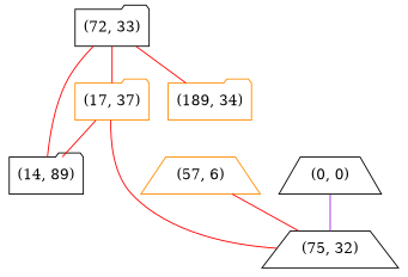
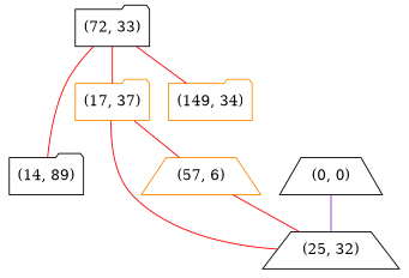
  graph {
    node [color=black shape=folder]
    edge [color=red weight=1]
    "(17, 37)" [color=darkorange]
    "(14, 89)"
-   "(25, 32)" [shape=trapezium label="(75, 32)"]
+   "(25, 32)" [shape=trapezium]
    "(0, 0)" [shape=trapezium]
    "(72, 33)"
-   "(149, 34)" [color=darkorange label="(189, 34)"]
+   "(149, 34)" [color=darkorange]
    "(57, 6)" [color=darkorange shape=trapezium]
-   "(17, 37)" -- "(14, 89)"
+   "(17, 37)" -- "(57, 6)"
    "(17, 37)" -- "(25, 32)"
    "(0, 0)" -- "(25, 32)" [color=purple weight=4]
    "(72, 33)" -- "(17, 37)"
    "(72, 33)" -- "(14, 89)"
    "(72, 33)" -- "(149, 34)"
    "(57, 6)" -- "(25, 32)"
  }
